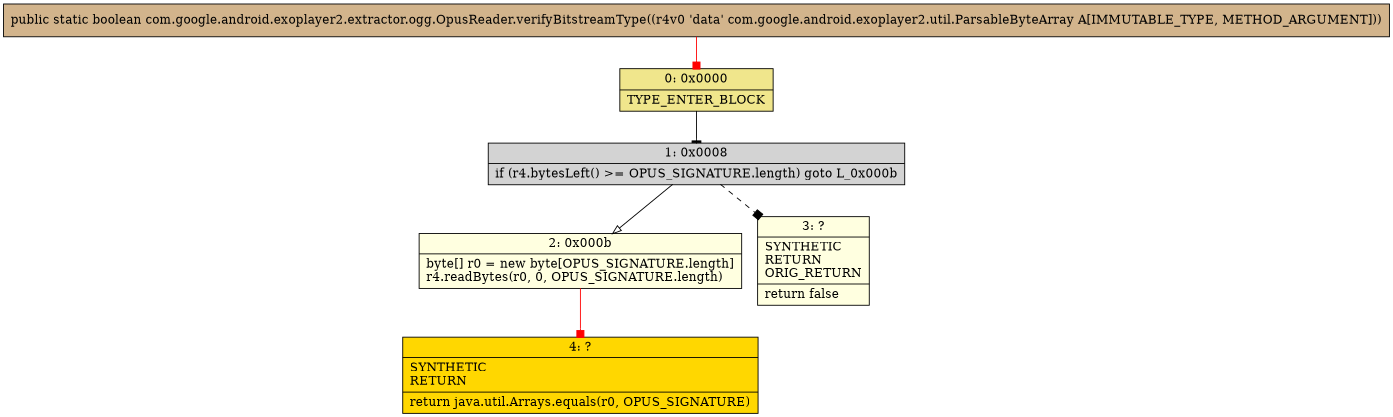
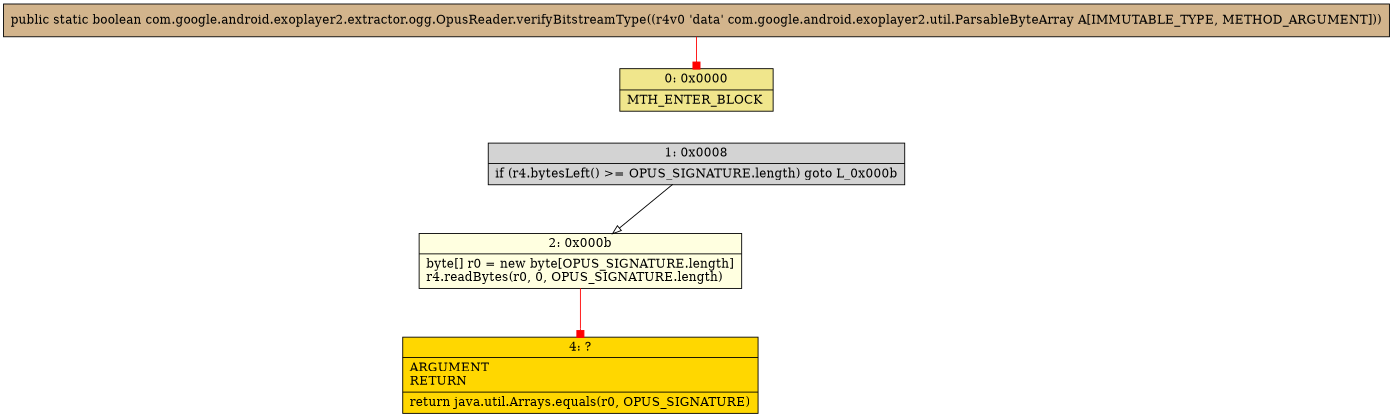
  digraph {
    node [fillcolor=lightyellow shape=record style=filled]
    edge [arrowhead=box color=black]
-   n1 [fillcolor=khaki label="{0\:\ 0x0000|TYPE_ENTER_BLOCK\l}"]
+   n1 [fillcolor=khaki label="{0\:\ 0x0000|MTH_ENTER_BLOCK\l}"]
    n2 [fillcolor=lightgrey label="{1\:\ 0x0008|if (r4.bytesLeft() \>= OPUS_SIGNATURE.length) goto L_0x000b\l}"]
    n3 [label="{2\:\ 0x000b|byte[] r0 = new byte[OPUS_SIGNATURE.length]\lr4.readBytes(r0, 0, OPUS_SIGNATURE.length)\l}"]
-   n4 [label="{3\:\ ?|SYNTHETIC\lRETURN\lORIG_RETURN\l|return false\l}"]
-   n5 [fillcolor=gold label="{4\:\ ?|SYNTHETIC\lRETURN\l|return java.util.Arrays.equals(r0, OPUS_SIGNATURE)\l}"]
+   n5 [fillcolor=gold label="{4\:\ ?|ARGUMENT\lRETURN\l|return java.util.Arrays.equals(r0, OPUS_SIGNATURE)\l}"]
    n6 [fillcolor=tan label="{public static boolean com.google.android.exoplayer2.extractor.ogg.OpusReader.verifyBitstreamType((r4v0 'data' com.google.android.exoplayer2.util.ParsableByteArray A[IMMUTABLE_TYPE, METHOD_ARGUMENT])) }"]
-   n1 -> n2 [arrowhead=tee]
    n2 -> n3 [arrowhead=onormal]
-   n2 -> n4 [style=dashed]
    n3 -> n5 [color=red]
    n6 -> n1 [color=red]
  }
